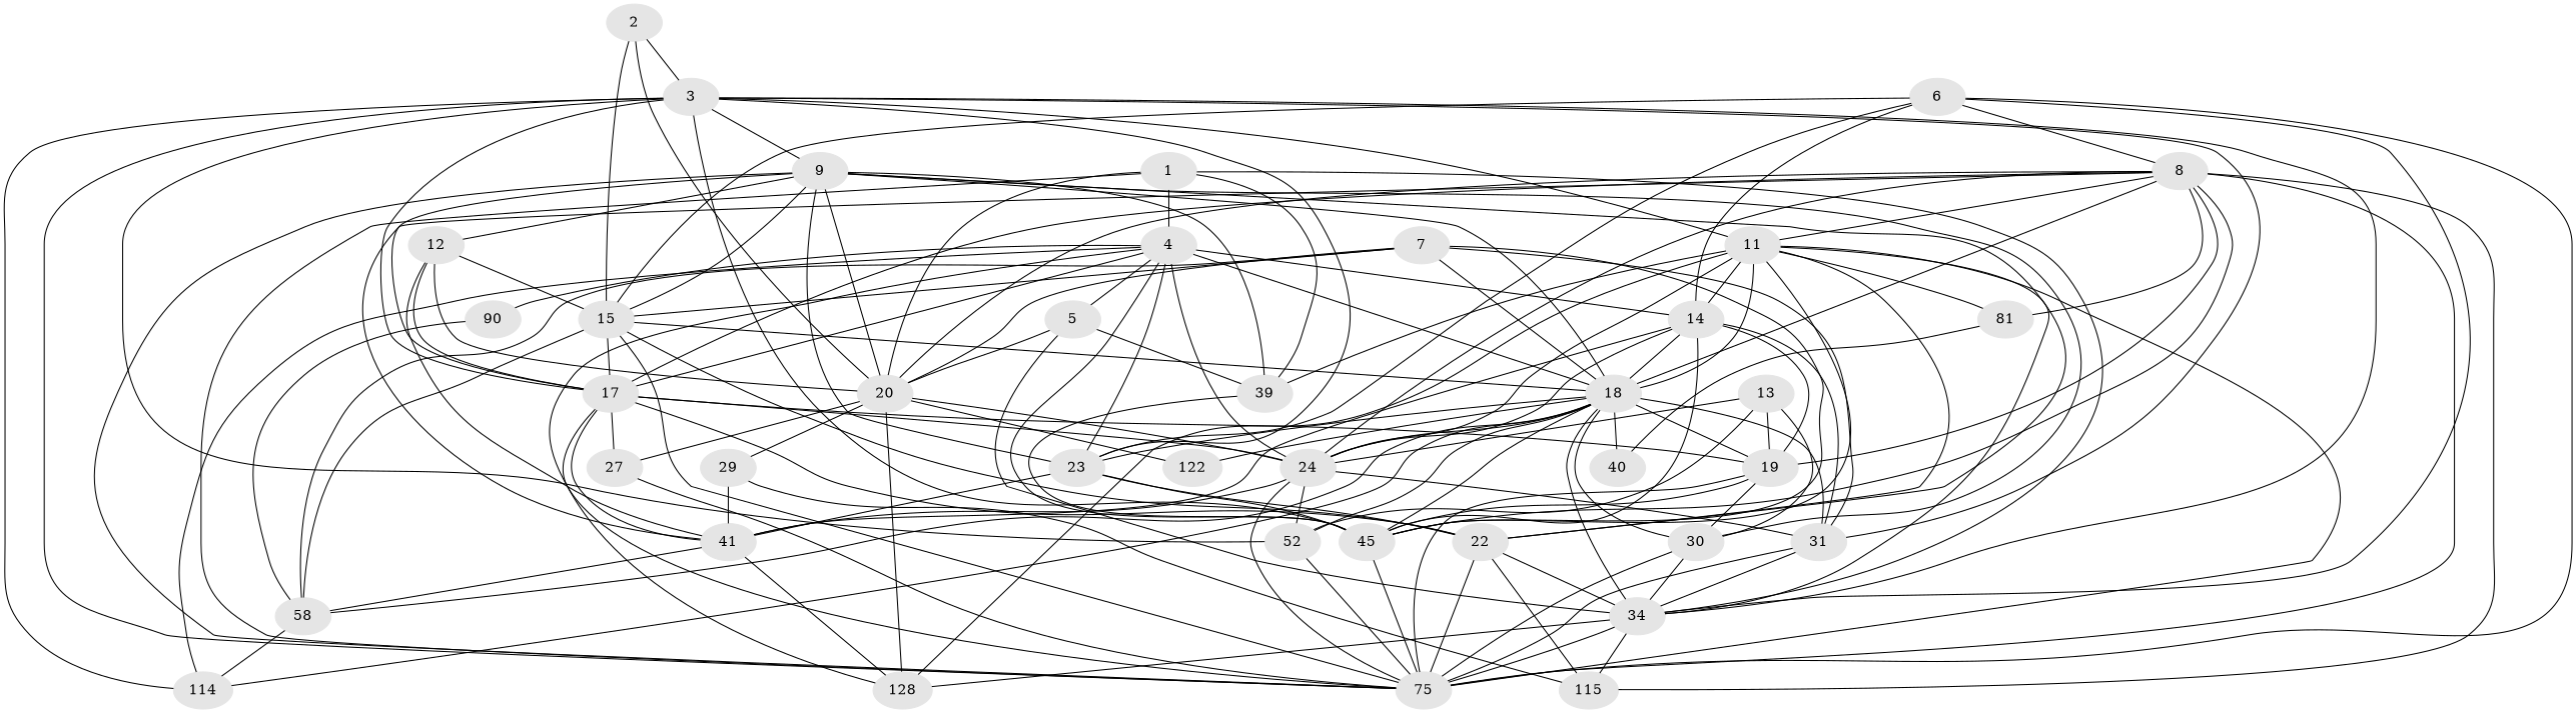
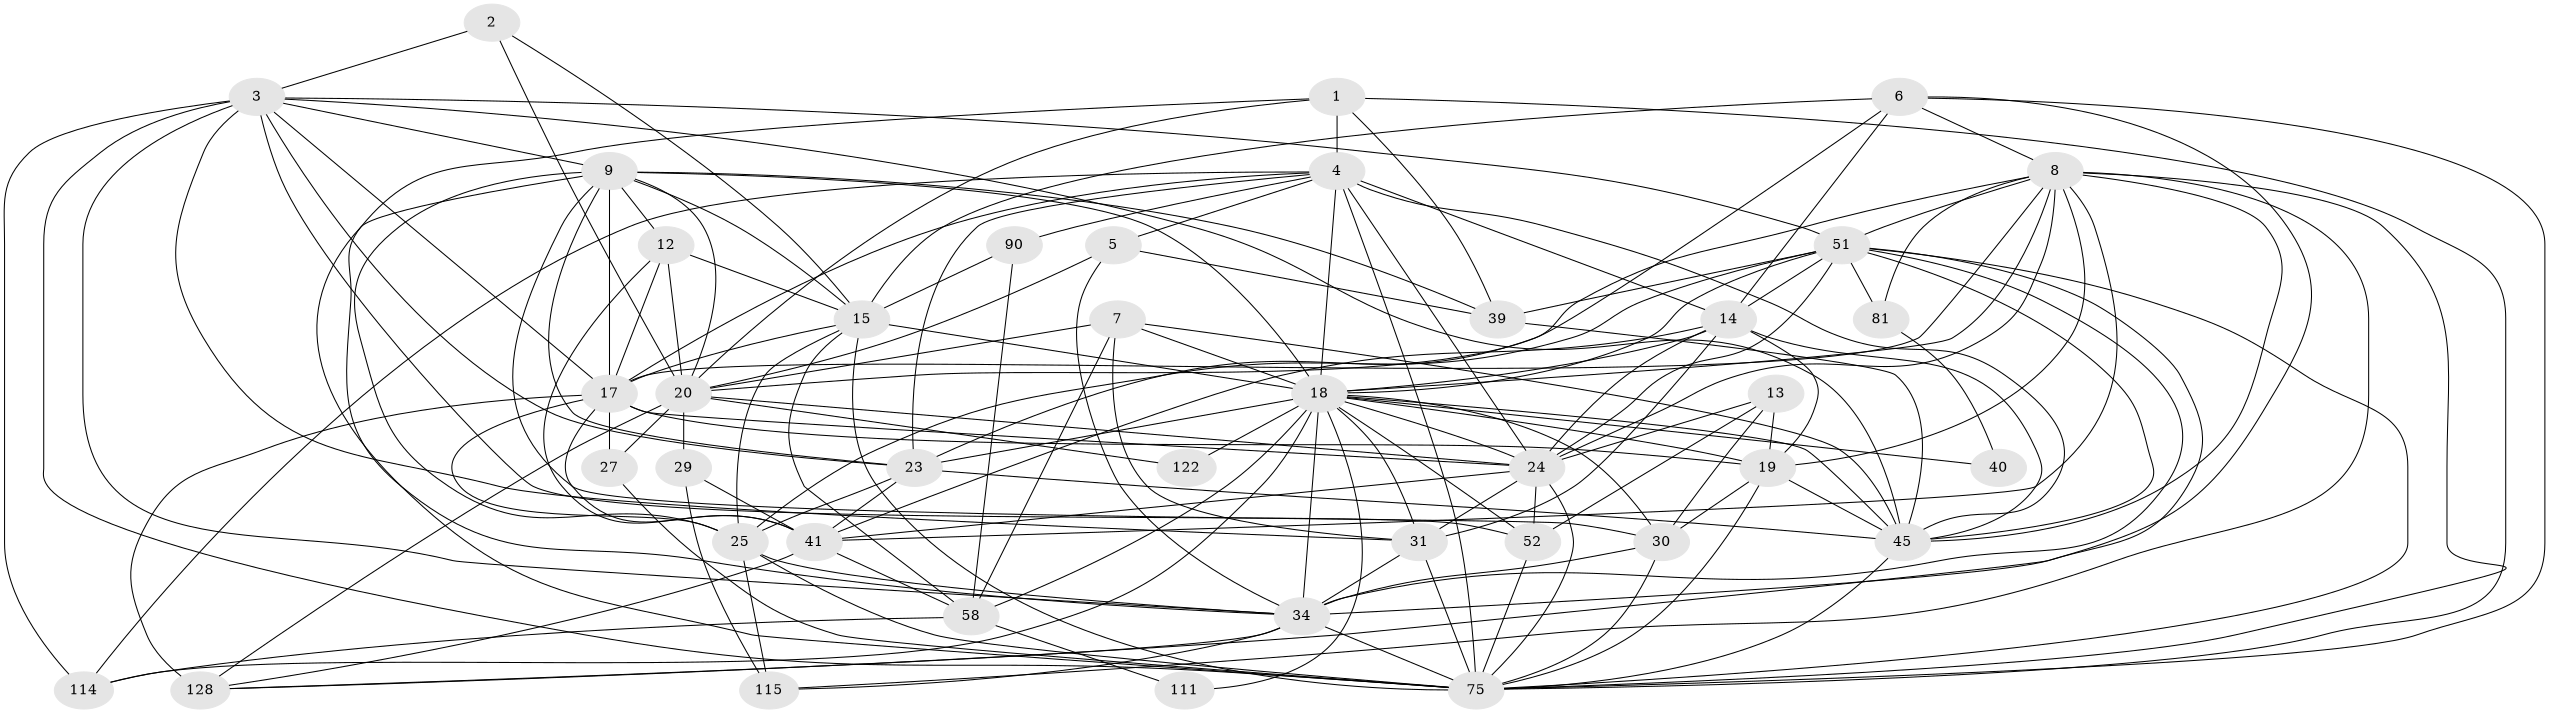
  graph {
    node [color=gray90 style=filled]
    4 [super="+137+16+117"]
    75 [super="+95+79"]
    17 [super="+22+50"]
    23 [super="+102+26"]
    45 [super="+74+70+107"]
    114
    5
    n8 [label=90]
    14 [super="+37+21"]
    18 [super="+38+77+68"]
    24 [super="+46+63"]
    1
    20 [super="+118+82+42"]
    34 [super="+84+60"]
    39 [super="+72"]
    128 [super="+132"]
    27
    122
    29
    115 [super="+124"]
    3 [super="+96+97+105+71+59"]
    9 [super="+56+33"]
-   11 [super="+90+53"]
+   11 [super="+90+53" label=51]
    31 [super="+54"]
    52
    2
    15 [super="+80+28+104"]
    58 [super="+123+76"]
-   25 [super="+55+43" label=22]
+   25 [super="+55+43"]
    12 [super="+47"]
    30 [super="+51"]
    81
    19 [super="+61+35"]
    41 [super="+44"]
    40
+   111
    6 [super="+66+126"]
    8 [super="+133+36"]
    7 [super="+86"]
    13 [super="+57"]
    4 -- 75
    4 -- 17
    4 -- 23
    4 -- 45
    4 -- 114
    4 -- 5
    4 -- n8
    4 -- 14
    4 -- 18 [weight=3]
    4 -- 24 [weight=2]
    17 -- 24
    17 -- 128
    17 -- 27
    17 -- 25
    17 -- 19
    17 -- 41
    23 -- 45
    23 -- 25
    23 -- 41
    45 -- 75
    5 -- 20
    5 -- 34
    5 -- 39
    n8 -- 58
    14 -- 45
    14 -- 18
    14 -- 24
    14 -- 31
    14 -- 19
    14 -- 41
    18 -- 23
    18 -- 45
    18 -- 114
    18 -- 24 [weight=2]
    18 -- 34 [weight=2]
    18 -- 122
    18 -- 31
    18 -- 52
    18 -- 58
    18 -- 30
    18 -- 19 [weight=2]
    18 -- 40
+   18 -- 111
    24 -- 75
    24 -- 31
    24 -- 52
    24 -- 41
    1 -- 4 [weight=2]
    1 -- 75
    1 -- 20
    1 -- 34
    1 -- 39
    20 -- 24
    20 -- 128
    20 -- 27
    20 -- 122
    20 -- 29
    34 -- 75 [weight=2]
    34 -- 128
    34 -- 115
    39 -- 45
    27 -- 75
    29 -- 115
    29 -- 41
    3 -- 75 [weight=2]
    3 -- 17
    3 -- 23
    3 -- 45 [weight=2]
    3 -- 114
    3 -- 34 [weight=2]
    3 -- 9
    3 -- 11 [weight=2]
    3 -- 31
    3 -- 52
    9 -- 75
    9 -- 17
    9 -- 23
    9 -- 18
    9 -- 20
    9 -- 39
    9 -- 15 [weight=2]
    9 -- 25 [weight=2]
    9 -- 12
    9 -- 30
    11 -- 75
    11 -- 45
    11 -- 14
    11 -- 18
    11 -- 24
    11 -- 34
    11 -- 39
    11 -- 128
    11 -- 25
    11 -- 81
    31 -- 75 [weight=2]
    31 -- 34
    52 -- 75
    2 -- 20 [weight=2]
    2 -- 3
    2 -- 15
    15 -- 75 [weight=2]
    15 -- 17
    15 -- 18
    15 -- 58
    15 -- 25
    58 -- 114
+   58 -- 111
    25 -- 75 [weight=2]
    25 -- 34
    25 -- 115
    12 -- 17
    12 -- 20 [weight=2]
    12 -- 15
    12 -- 41
    30 -- 75
    30 -- 34
    81 -- 40
    19 -- 75 [weight=2]
    19 -- 45
    19 -- 30
    41 -- 128
    41 -- 58
    6 -- 75
    6 -- 23
    6 -- 14
    6 -- 34
    6 -- 15
    6 -- 8
    8 -- 75 [weight=3]
    8 -- 17
    8 -- 45
    8 -- 18
    8 -- 24
    8 -- 20 [weight=2]
    8 -- 115
    8 -- 11
    8 -- 81
    8 -- 19
    8 -- 41
    7 -- 45
    7 -- 18
    7 -- 20 [weight=2]
    7 -- 31
-   7 -- 15
+   n8 -- 15
    7 -- 58
    13 -- 24
    13 -- 52
    13 -- 30
    13 -- 19
  }
